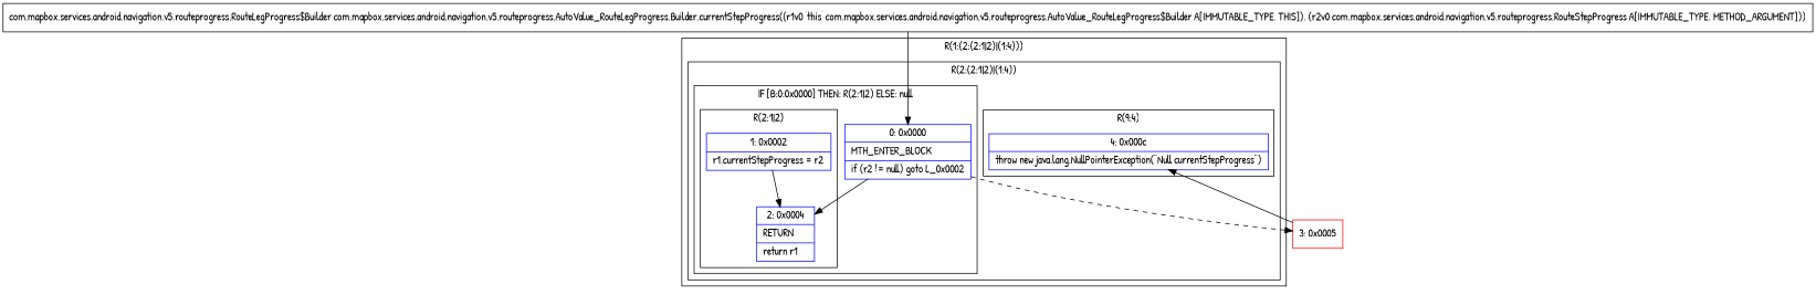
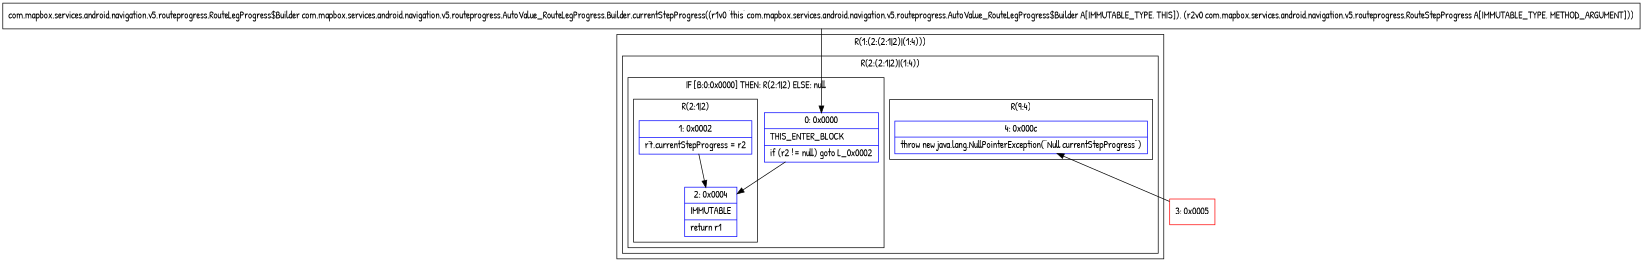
  digraph {
    fontname="Patrick Hand"
    node [color=blue fontname="Patrick Hand" shape=record]
    edge [fontname="Patrick Hand"]
-   n1 [label="{1\:\ 0x0002|r1.currentStepProgress = r2\l}"]
-   n2 [label="{2\:\ 0x0004|RETURN\l|return r1\l}"]
-   n3 [label="{0\:\ 0x0000|MTH_ENTER_BLOCK\l|if (r2 != null) goto L_0x0002\l}"]
+   n1 [label="{1\:\ 0x0002|r7.currentStepProgress = r2\l}"]
+   n2 [label="{2\:\ 0x0004|IMMUTABLE\l|return r1\l}"]
+   n3 [label="{0\:\ 0x0000|THIS_ENTER_BLOCK\l|if (r2 != null) goto L_0x0002\l}"]
    n4 [label="{4\:\ 0x000c|throw new java.lang.NullPointerException(\"Null currentStepProgress\")\l}"]
    n5 [color=red label="{3\:\ 0x0005}"]
    n6 [label="{com.mapbox.services.android.navigation.v5.routeprogress.RouteLegProgress$Builder com.mapbox.services.android.navigation.v5.routeprogress.AutoValue_RouteLegProgress.Builder.currentStepProgress((r1v0 'this' com.mapbox.services.android.navigation.v5.routeprogress.AutoValue_RouteLegProgress$Builder A[IMMUTABLE_TYPE, THIS]), (r2v0 com.mapbox.services.android.navigation.v5.routeprogress.RouteStepProgress A[IMMUTABLE_TYPE, METHOD_ARGUMENT])) }" color=""]
    subgraph cluster_1 {
      label="R(1:(2:(2:1|2)|(1:4)))"
      subgraph cluster_2 {
        label="R(2:(2:1|2)|(1:4))"
        subgraph cluster_3 {
          label="IF [B:0:0x0000] THEN: R(2:1|2) ELSE: null"
          n3
          subgraph cluster_4 {
            label="R(2:1|2)"
            n1
            n2
          }
        }
        subgraph cluster_5 {
          label="R(9:4)"
          n4
        }
      }
    }
    n1 -> n2
    n3 -> n2
-   n3 -> n5 [style=dashed]
    n5 -> n4
    n6 -> n3
  }
